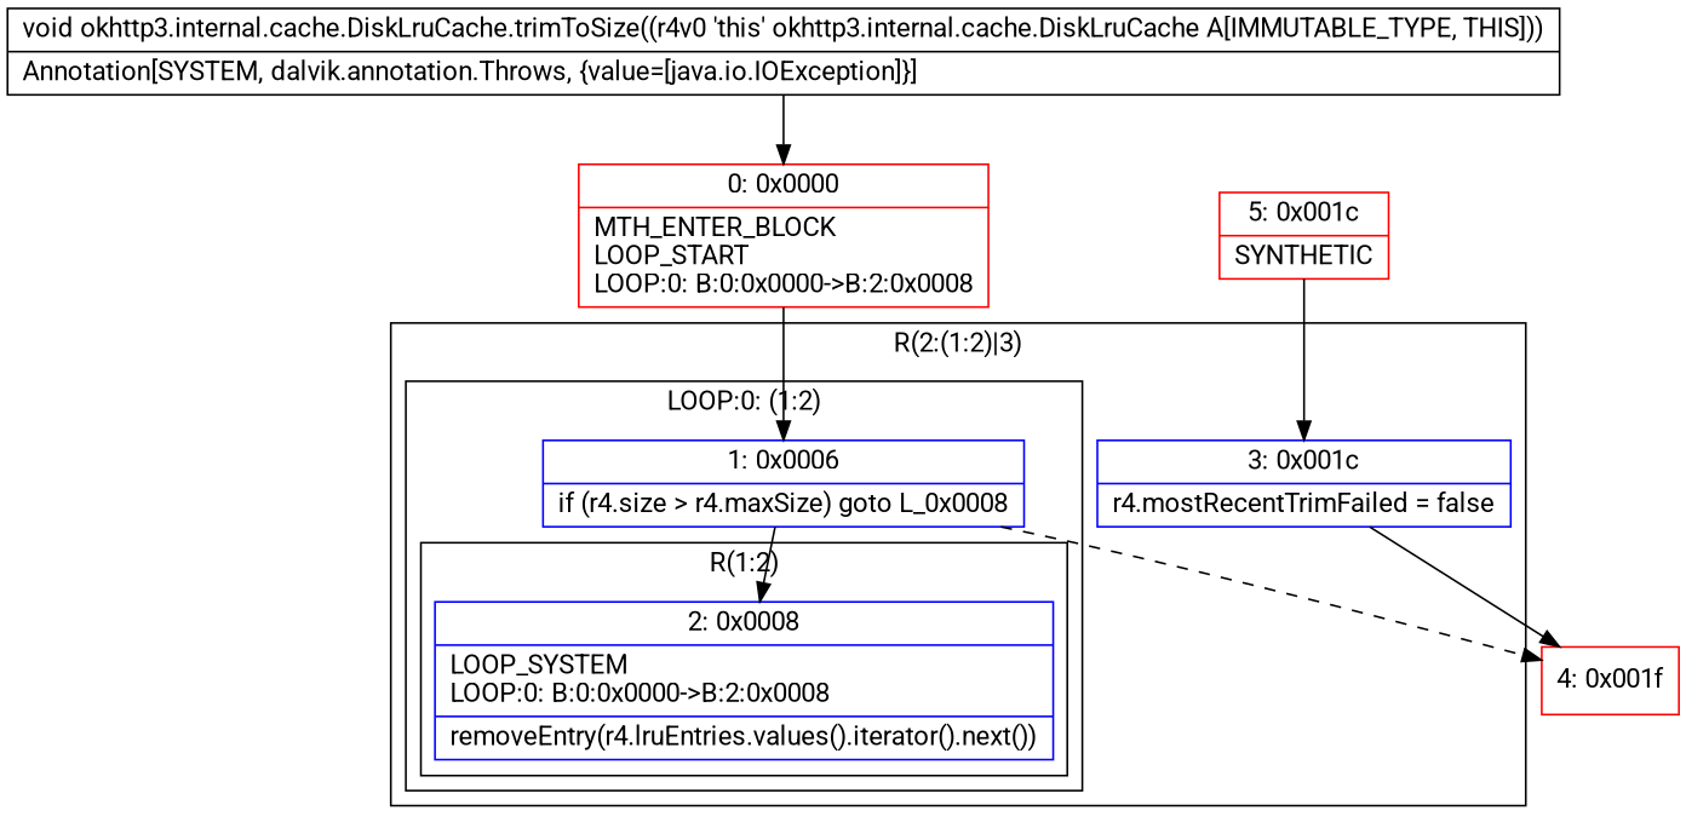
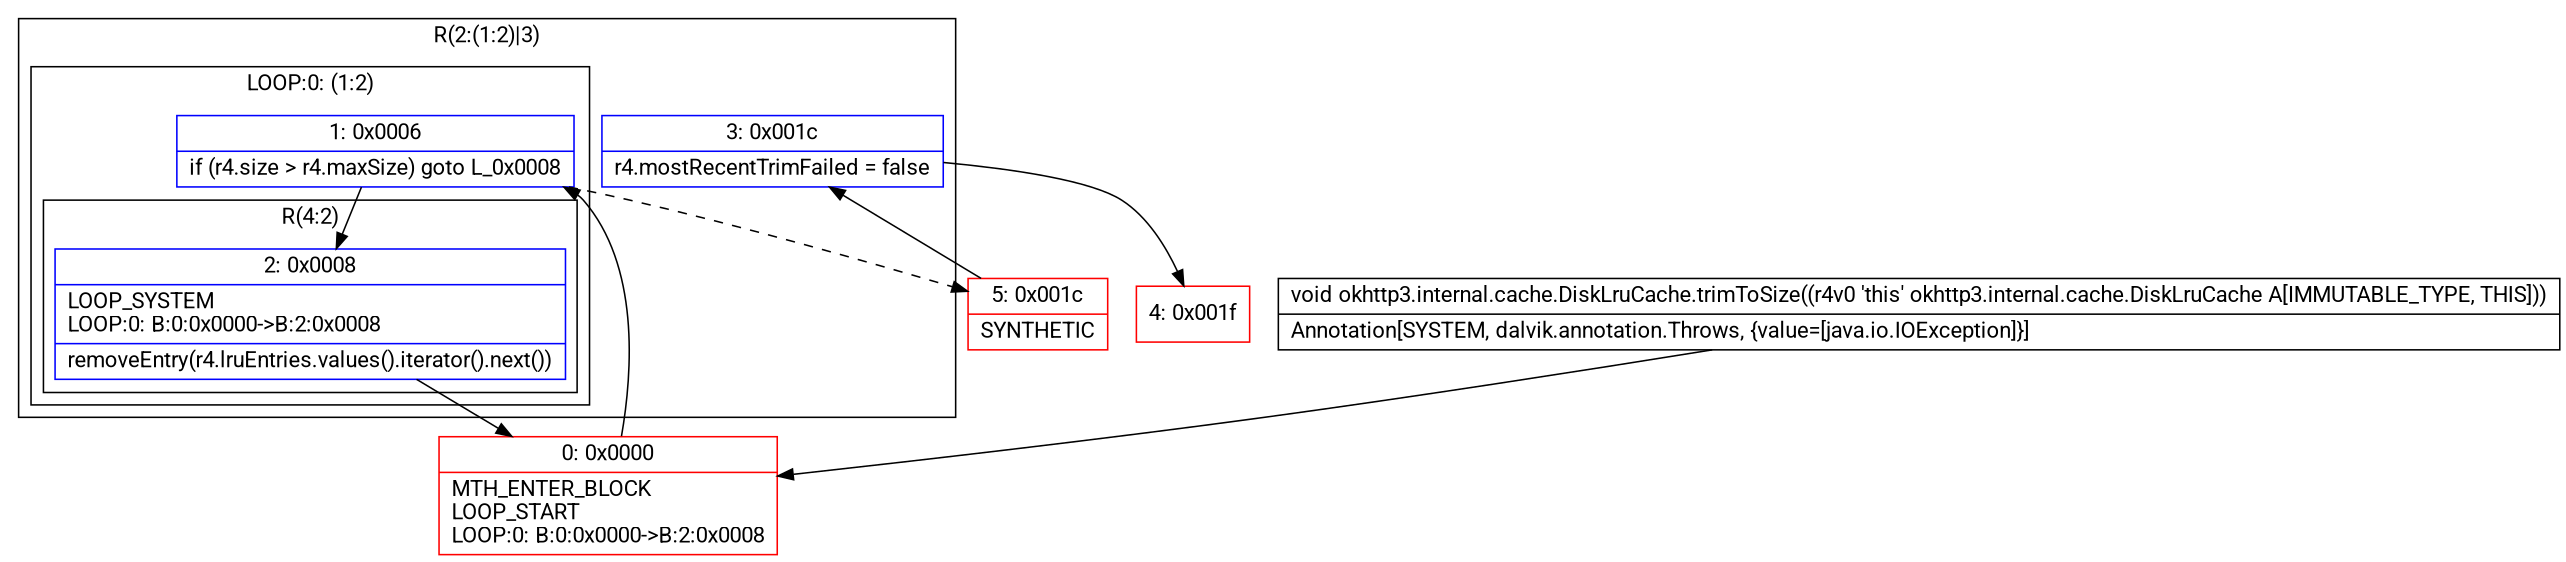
  digraph {
    fontname=Roboto
    node [color=blue fontname=Roboto shape=record]
    edge [fontname=Roboto]
    n1 [label="{2\:\ 0x0008|LOOP_SYSTEM\lLOOP:0: B:0:0x0000\-\>B:2:0x0008\l|removeEntry(r4.lruEntries.values().iterator().next())\l}"]
    n2 [label="{1\:\ 0x0006|if (r4.size \> r4.maxSize) goto L_0x0008\l}"]
    n3 [label="{3\:\ 0x001c|r4.mostRecentTrimFailed = false\l}"]
    n4 [color=red label="{0\:\ 0x0000|MTH_ENTER_BLOCK\lLOOP_START\lLOOP:0: B:0:0x0000\-\>B:2:0x0008\l}"]
    n5 [color=red label="{5\:\ 0x001c|SYNTHETIC\l}"]
    n6 [color=red label="{4\:\ 0x001f}"]
    n7 [label="{void okhttp3.internal.cache.DiskLruCache.trimToSize((r4v0 'this' okhttp3.internal.cache.DiskLruCache A[IMMUTABLE_TYPE, THIS]))  | Annotation[SYSTEM, dalvik.annotation.Throws, \{value=[java.io.IOException]\}]\l}" color=""]
    subgraph cluster_1 {
      label="R(2:(1:2)|3)"
      n3
      subgraph cluster_2 {
        label="LOOP:0: (1:2)"
        n2
        subgraph cluster_3 {
-         label="R(1:2)"
+         label="R(4:2)"
          n1
        }
      }
    }
+   n1 -> n4
    n2 -> n1
-   n2 -> n6 [style=dashed]
+   n2 -> n5 [style=dashed]
    n3 -> n6
    n4 -> n2
    n5 -> n3
    n7 -> n4
  }
